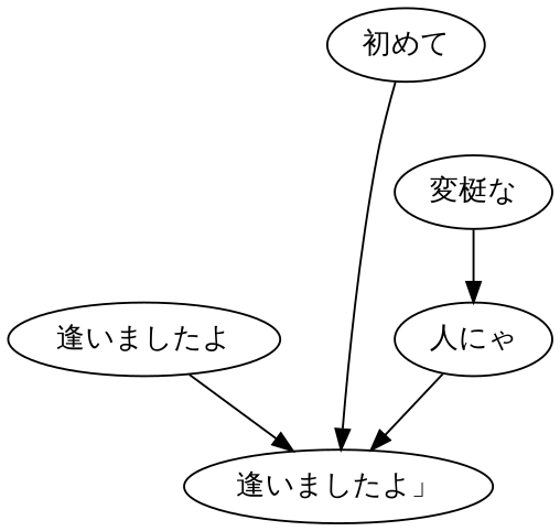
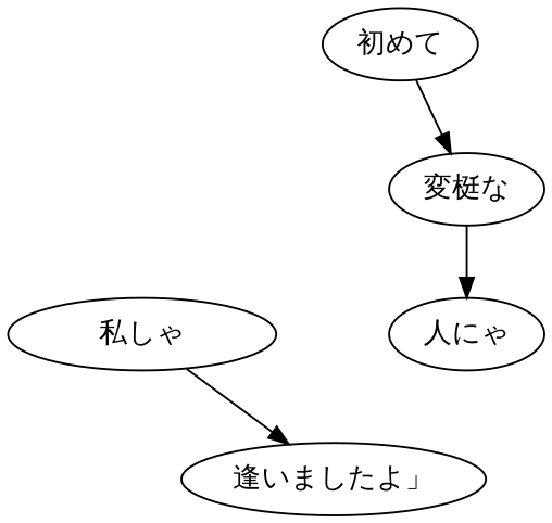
  digraph {
-   n1 [label="逢いましたよ"]
+   n1 [label="私しゃ"]
    n2 [label="逢いましたよ」"]
    n3 [label="人にゃ"]
    n4 [label="変梃な"]
    n5 [label="初めて"]
    n1 -> n2
-   n3 -> n2
    n4 -> n3
-   n5 -> n2
+   n5 -> n4
  }
